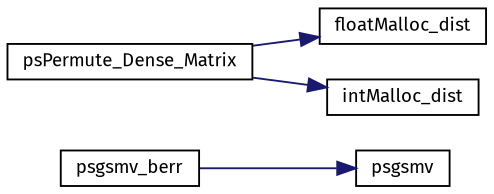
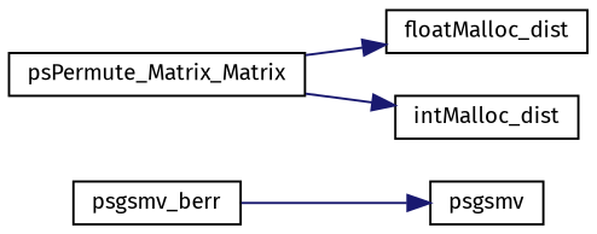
  digraph {
    fontname="Fira Sans"
    rankdir=LR
    node [color=black fillcolor=white fontname="Fira Sans" fontsize=10 shape=record style=filled]
    edge [color=midnightblue fontname="Fira Sans" fontsize=10 labelfontname=Helvetica labelfontsize=10 style=solid]
    n1 [height=0.2 label=psgsmv_berr width=0.4]
    n2 [height=0.2 label=psgsmv width=0.4]
-   n3 [height=0.2 label=psPermute_Dense_Matrix width=0.4]
+   n3 [height=0.2 label=psPermute_Matrix_Matrix width=0.4]
    n4 [height=0.2 label=floatMalloc_dist width=0.4]
    n5 [height=0.2 label=intMalloc_dist width=0.4]
    n1 -> n2
    n3 -> n4
    n3 -> n5
  }
